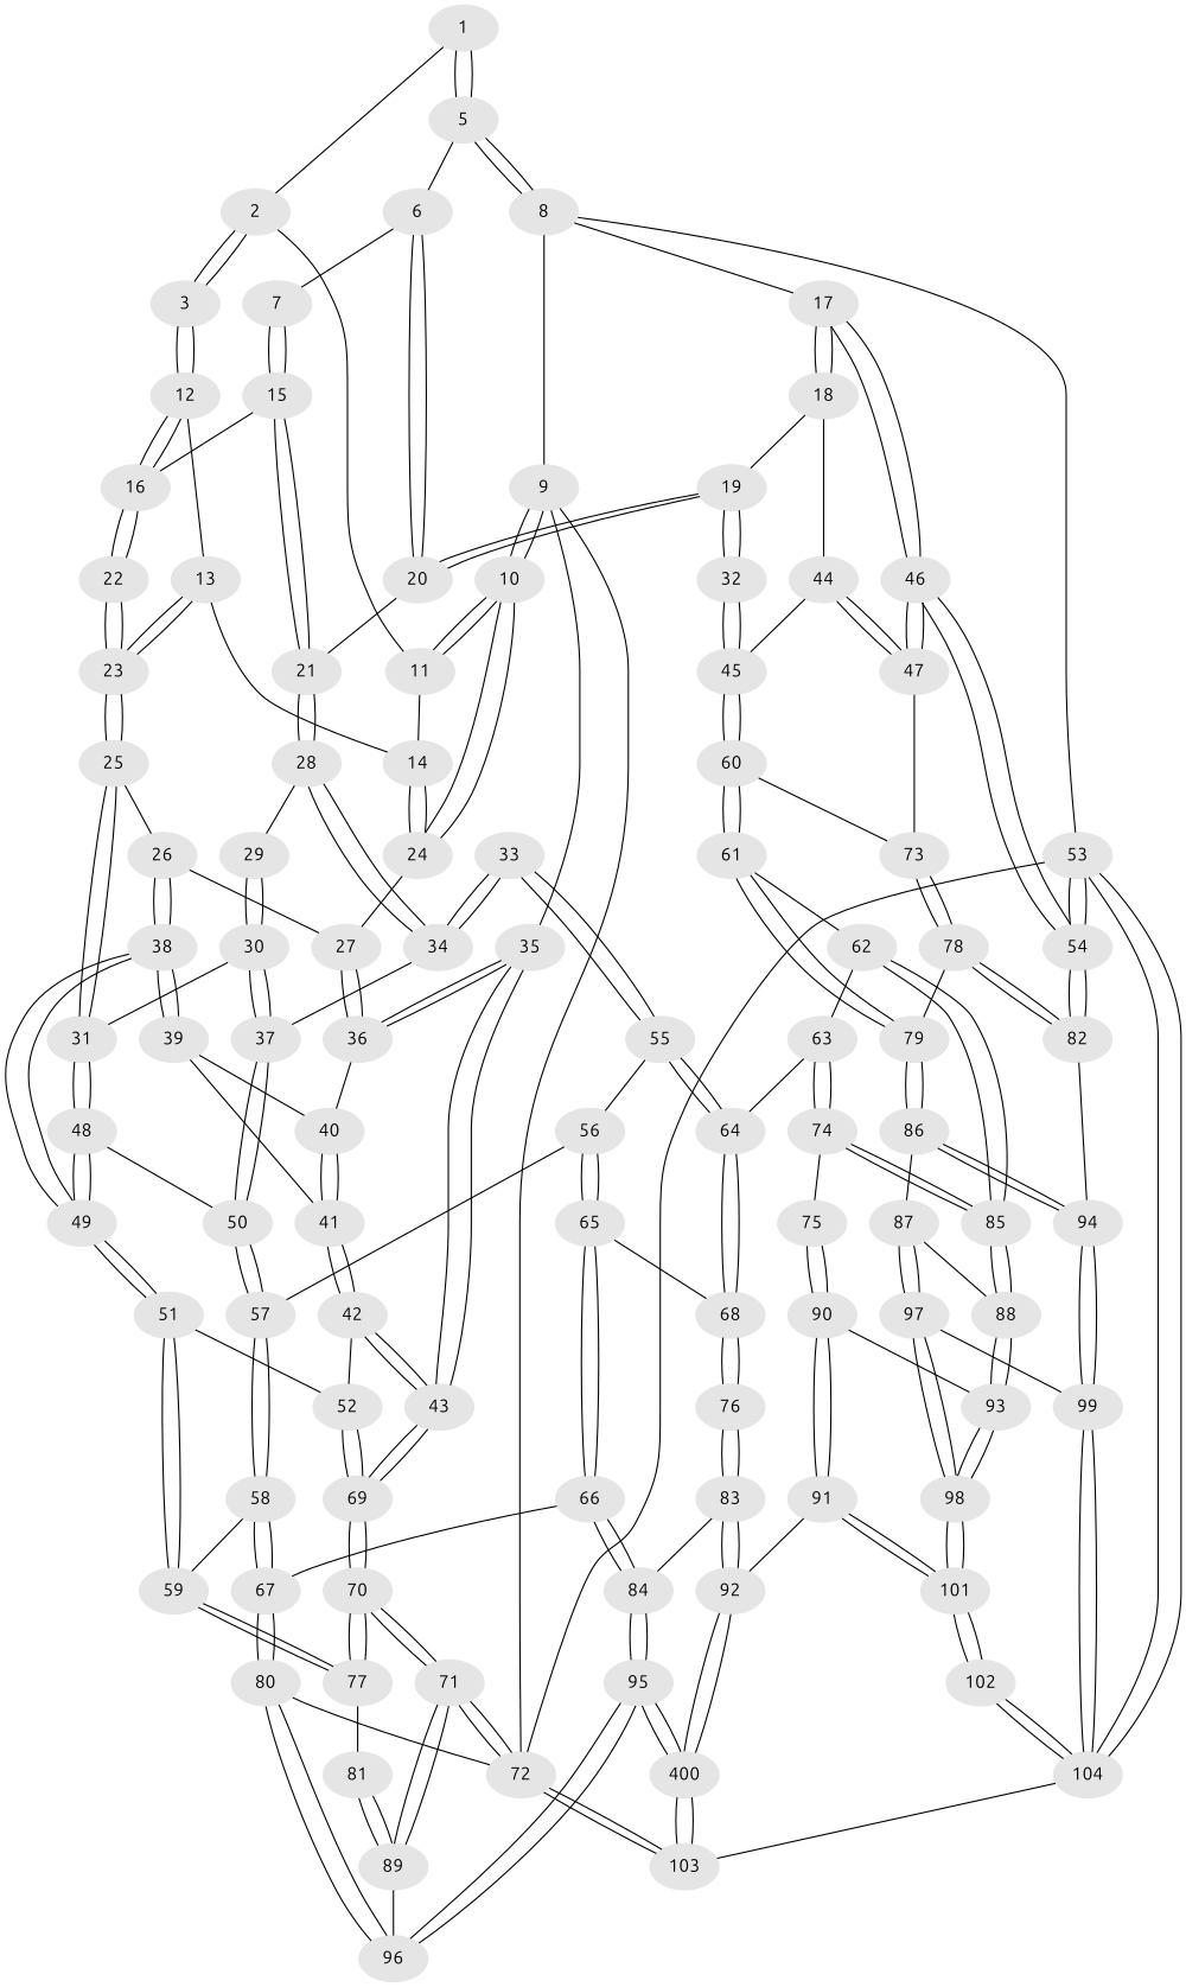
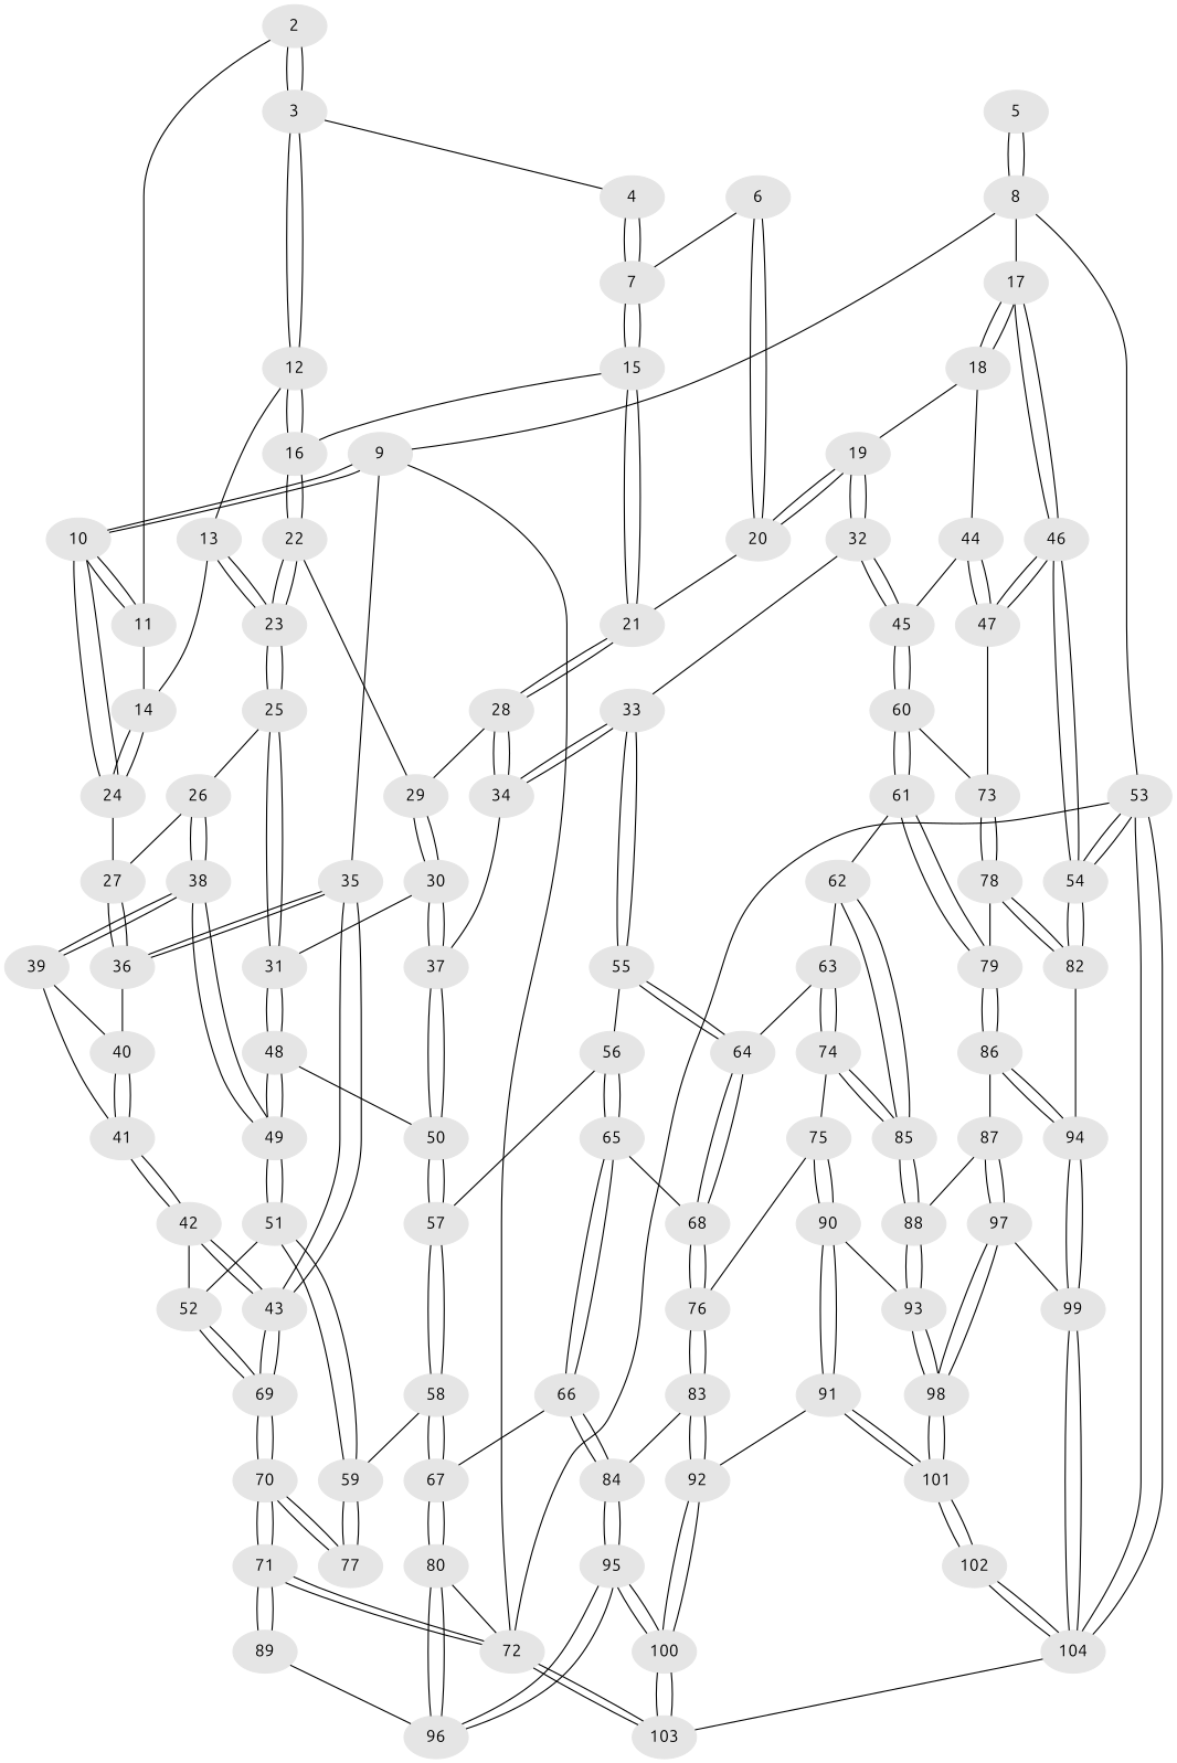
  graph {
    fontname=Ubuntu
    node [color=gray90 fontname=Ubuntu style=filled]
    edge [fontname=Ubuntu]
-   1
    2
    5
    3
    11
    6
    8
+   4
    12
    14
    7
    13
    16
    15
    20
    9
    17
    53
    21
    10
    35
    72
    18
    46
    54
    104
    24
    36
    43
    103
    27
    23
    22
    25
    28
    29
    19
    44
    47
    32
    45
    33
    34
    30
    26
    31
    38
    48
    39
    49
    40
    37
    50
    55
    60
    56
    64
    69
    41
    57
    51
    42
    52
    70
    73
    61
    82
    78
    59
    58
    77
    94
    65
    68
    66
    67
    80
-   81
    62
    79
    63
    85
    86
    74
    88
    75
    76
    84
    95
    96
    83
    71
    89
    90
    93
    91
    92
    87
    99
-   100 [label=400]
+   100
    97
    98
    101
    102
-   1 -- 2
-   1 -- 5
-   1 -- 5
    2 -- 3
    2 -- 3
    2 -- 11
-   5 -- 6
    5 -- 8
    5 -- 8
+   3 -- 4
    3 -- 12
    3 -- 12
    11 -- 14
    6 -- 7
    6 -- 20
    6 -- 20
    8 -- 9
    8 -- 17
    8 -- 53
+   4 -- 7
+   4 -- 7
    12 -- 13
    12 -- 16
    12 -- 16
    14 -- 24
    14 -- 24
    7 -- 15
    7 -- 15
    13 -- 14
    13 -- 23
    13 -- 23
    16 -- 22
    16 -- 22
    15 -- 16
    15 -- 21
    15 -- 21
    20 -- 21
    9 -- 10
    9 -- 10
    9 -- 35
    9 -- 72
    17 -- 18
    17 -- 18
    17 -- 46
    17 -- 46
    53 -- 72
    53 -- 54
    53 -- 54
    53 -- 104
    53 -- 104
    21 -- 28
    21 -- 28
    10 -- 11
    10 -- 11
    10 -- 24
    10 -- 24
    35 -- 36
    35 -- 36
    35 -- 43
    35 -- 43
    72 -- 103
    72 -- 103
    18 -- 19
    18 -- 44
    46 -- 54
    46 -- 54
    46 -- 47
    46 -- 47
    54 -- 82
    54 -- 82
    104 -- 103
    24 -- 27
    36 -- 40
    43 -- 69
    43 -- 69
    27 -- 36
    27 -- 36
    23 -- 25
    23 -- 25
    22 -- 23
    22 -- 23
+   22 -- 29
    25 -- 26
    25 -- 31
    25 -- 31
    28 -- 29
    28 -- 34
    28 -- 34
    29 -- 30
    29 -- 30
    19 -- 20
    19 -- 20
    19 -- 32
    19 -- 32
    44 -- 47
    44 -- 47
    44 -- 45
    47 -- 73
    32 -- 45
    32 -- 45
+   32 -- 33
    45 -- 60
    45 -- 60
    33 -- 34
    33 -- 34
    33 -- 55
    33 -- 55
    34 -- 37
    30 -- 31
    30 -- 37
    30 -- 37
    26 -- 27
    26 -- 38
    26 -- 38
    31 -- 48
    31 -- 48
    38 -- 39
    38 -- 39
    38 -- 49
    38 -- 49
    48 -- 49
    48 -- 49
    48 -- 50
    39 -- 40
    39 -- 41
    49 -- 51
    49 -- 51
    40 -- 41
    40 -- 41
    37 -- 50
    37 -- 50
    50 -- 57
    50 -- 57
    55 -- 56
    55 -- 64
    55 -- 64
    60 -- 73
    60 -- 61
    60 -- 61
    56 -- 57
    56 -- 65
    56 -- 65
    64 -- 68
    64 -- 68
    69 -- 70
    69 -- 70
    41 -- 42
    41 -- 42
    57 -- 58
    57 -- 58
    51 -- 52
    51 -- 59
    51 -- 59
    42 -- 43
    42 -- 43
    42 -- 52
    52 -- 69
    52 -- 69
    70 -- 77
    70 -- 77
    70 -- 71
    70 -- 71
    73 -- 78
    73 -- 78
    61 -- 62
    61 -- 79
    61 -- 79
    82 -- 94
    78 -- 82
    78 -- 82
    78 -- 79
    59 -- 77
    59 -- 77
    58 -- 59
    58 -- 67
    58 -- 67
-   77 -- 81
    94 -- 99
    94 -- 99
    65 -- 68
    65 -- 66
    65 -- 66
    68 -- 76
    68 -- 76
    66 -- 67
    66 -- 84
    66 -- 84
    67 -- 80
    67 -- 80
    80 -- 72
    80 -- 96
    80 -- 96
-   81 -- 89
-   81 -- 89
    62 -- 63
    62 -- 85
    62 -- 85
    79 -- 86
    79 -- 86
    63 -- 64
    63 -- 74
    63 -- 74
    85 -- 88
    85 -- 88
    86 -- 94
    86 -- 94
    86 -- 87
    74 -- 85
    74 -- 85
    74 -- 75
    88 -- 93
    88 -- 93
+   75 -- 76
    75 -- 90
    75 -- 90
    76 -- 83
    76 -- 83
    84 -- 95
    84 -- 95
    95 -- 96
    95 -- 96
    95 -- 100
    95 -- 100
    83 -- 84
    83 -- 92
    83 -- 92
    71 -- 72
    71 -- 72
    71 -- 89
    71 -- 89
    89 -- 96
    90 -- 93
    90 -- 91
    90 -- 91
    93 -- 98
    93 -- 98
    91 -- 92
    91 -- 101
    91 -- 101
    92 -- 100
    92 -- 100
    87 -- 88
    87 -- 97
    87 -- 97
    99 -- 104
    99 -- 104
    100 -- 103
    100 -- 103
    97 -- 99
    97 -- 98
    97 -- 98
    98 -- 101
    98 -- 101
    101 -- 102
    101 -- 102
    102 -- 104
    102 -- 104
  }
